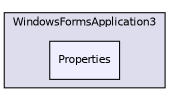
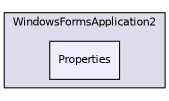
  digraph {
    compound=true
    rankdir=LR
    n1 [fillcolor="#eeeeff" fontname=Helvetica fontsize=10 label=Properties pencolor=black shape=box style=filled]
    subgraph cluster_1 {
      bgcolor="#ddddee"
      fontname=Helvetica
      fontsize=10
-     label=WindowsFormsApplication3
+     label=WindowsFormsApplication2
      pencolor=black
      n1
    }
  }
